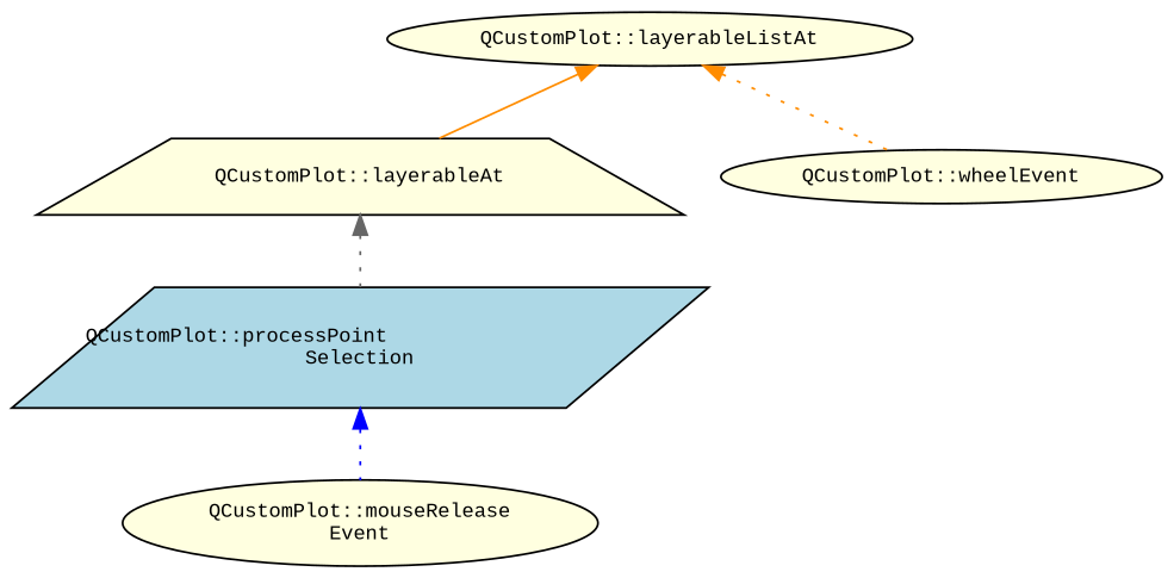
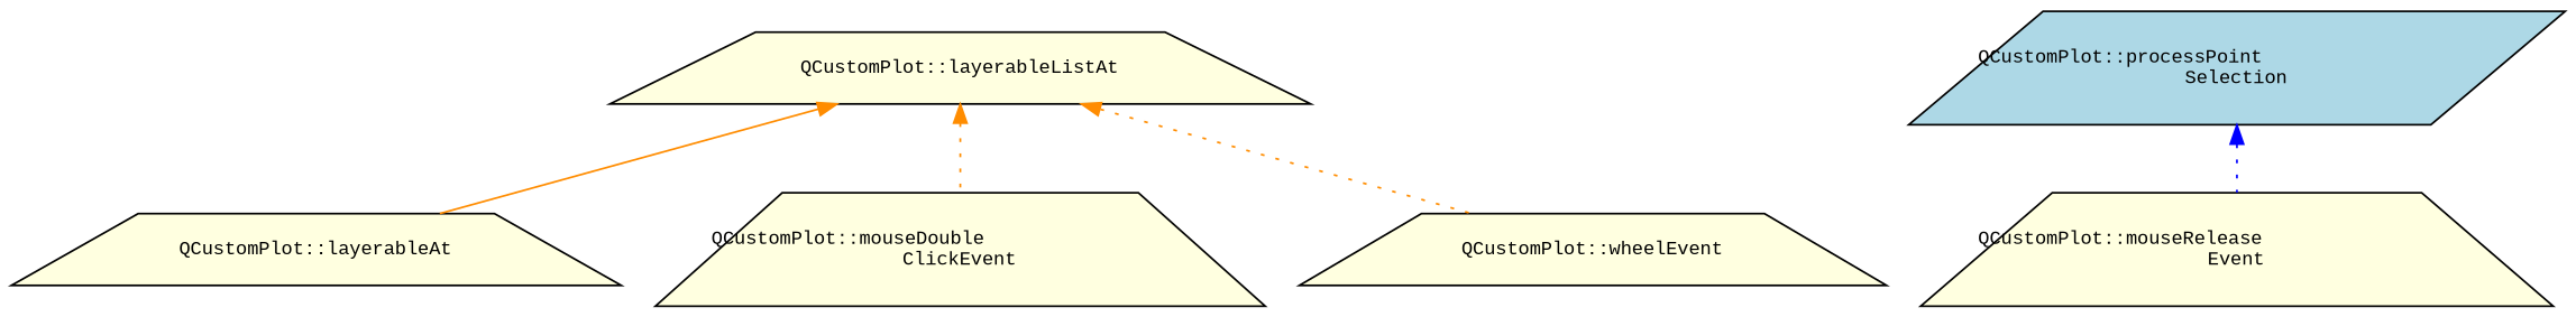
  digraph {
    fontname="Liberation Mono"
    rankdir=TB
    node [color=black fillcolor=lightyellow fontname="Liberation Mono" fontsize=10 shape=trapezium style=filled]
    edge [color=darkorange dir=back fontname="Liberation Mono" fontsize=10 labelfontname=Helvetica labelfontsize=10 style=dotted]
-   n1 [fontcolor=black height=0.2 label="QCustomPlot::layerableListAt" shape=ellipse width=0.4]
+   n1 [fontcolor=black height=0.2 label="QCustomPlot::layerableListAt" width=0.4]
    n2 [height=0.2 label="QCustomPlot::layerableAt" width=0.4]
-   n4 [height=0.2 label="QCustomPlot::wheelEvent" shape=ellipse width=0.4]
+   n3 [height=0.2 label="QCustomPlot::mouseDouble\lClickEvent" width=0.4]
+   n4 [height=0.2 label="QCustomPlot::wheelEvent" width=0.4]
    n5 [fillcolor=lightblue height=0.2 label="QCustomPlot::processPoint\lSelection" shape=parallelogram width=0.4]
-   n6 [height=0.2 label="QCustomPlot::mouseRelease\lEvent" shape=ellipse width=0.4]
+   n6 [height=0.2 label="QCustomPlot::mouseRelease\lEvent" width=0.4]
    n1 -> n2 [style=solid]
+   n1 -> n3
    n1 -> n4
-   n2 -> n5 [color=gray40]
    n5 -> n6 [color=blue]
  }
